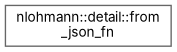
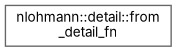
  digraph {
    rankdir=LR
    fontname=Inter
-   n1 [color=grey40 fillcolor=white fontname=Inter fontsize=10 height=0.2 label="nlohmann::detail::from\l_json_fn" shape=box style=filled width=0.4]
+   n1 [color=grey40 fillcolor=white fontname=Inter fontsize=10 height=0.2 label="nlohmann::detail::from\l_detail_fn" shape=box style=filled width=0.4]
  }
